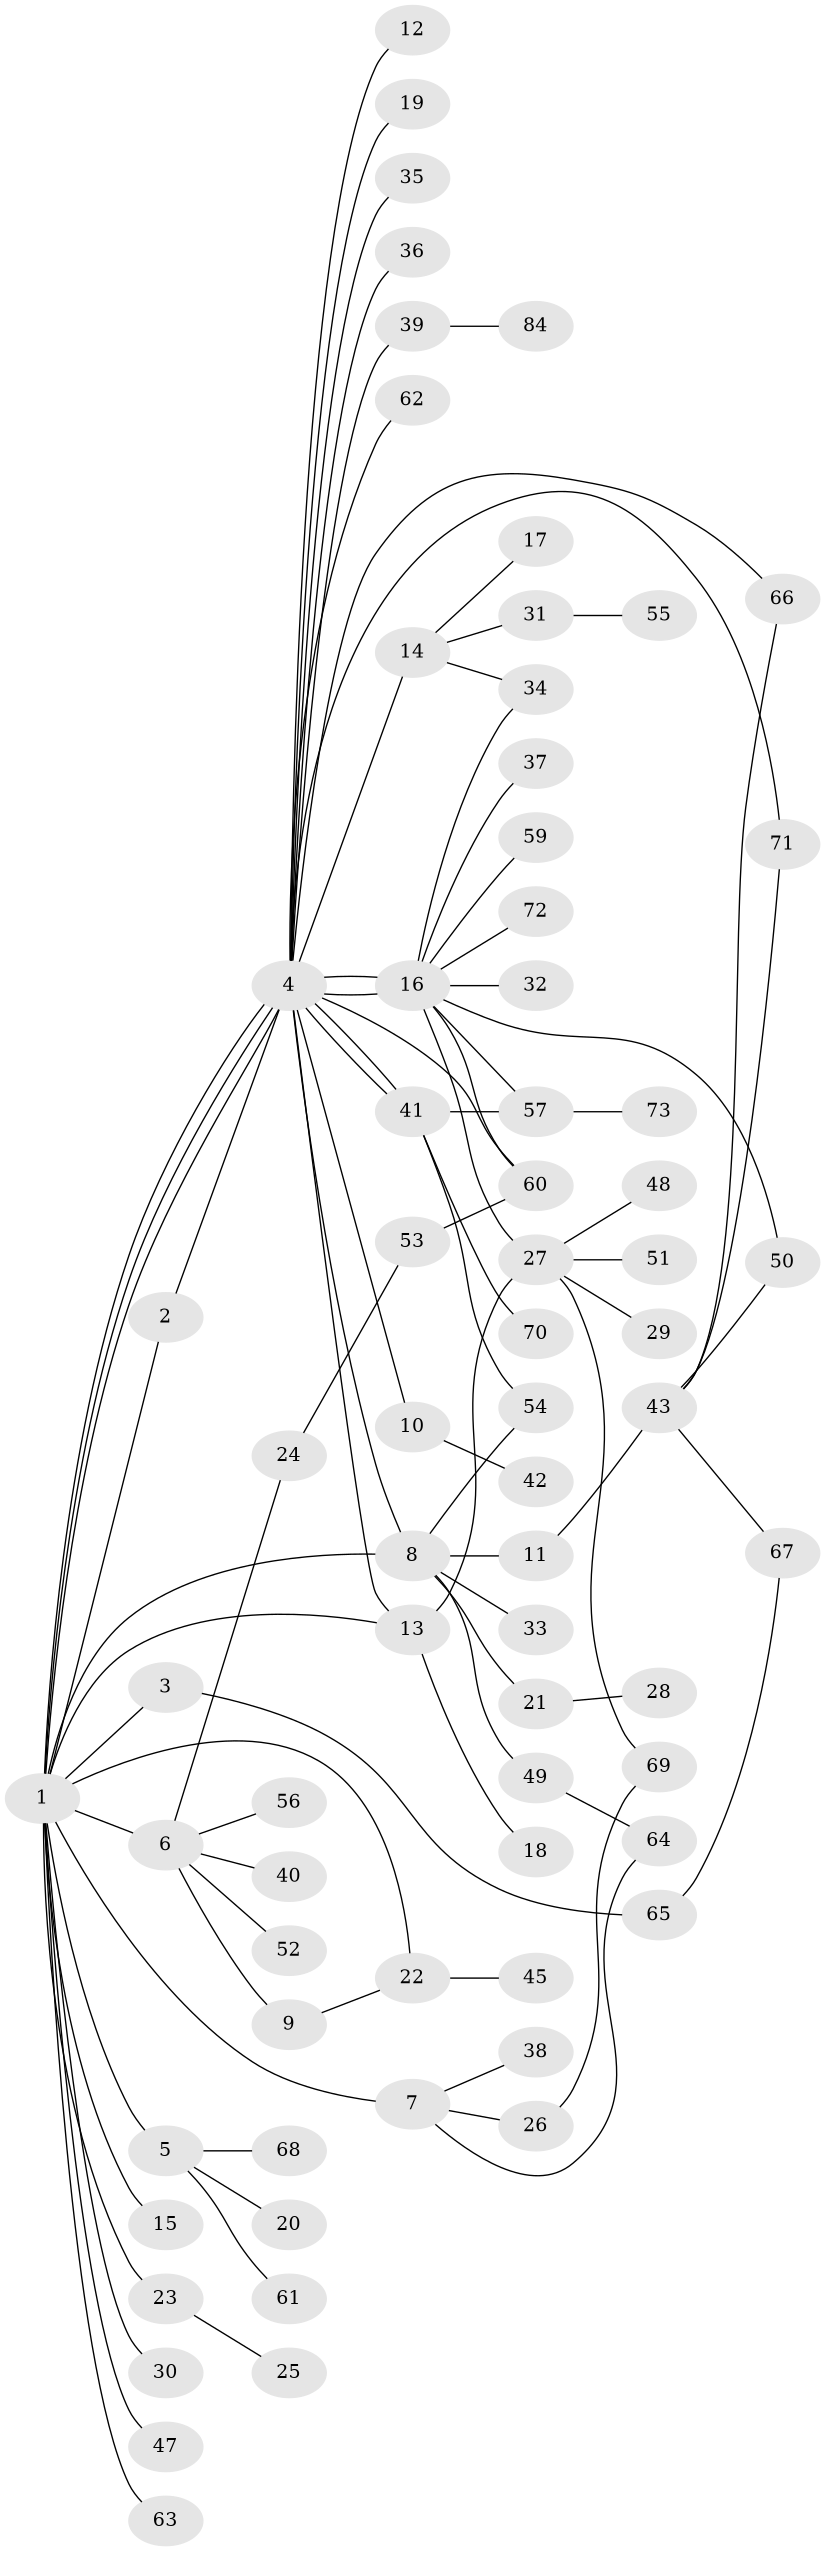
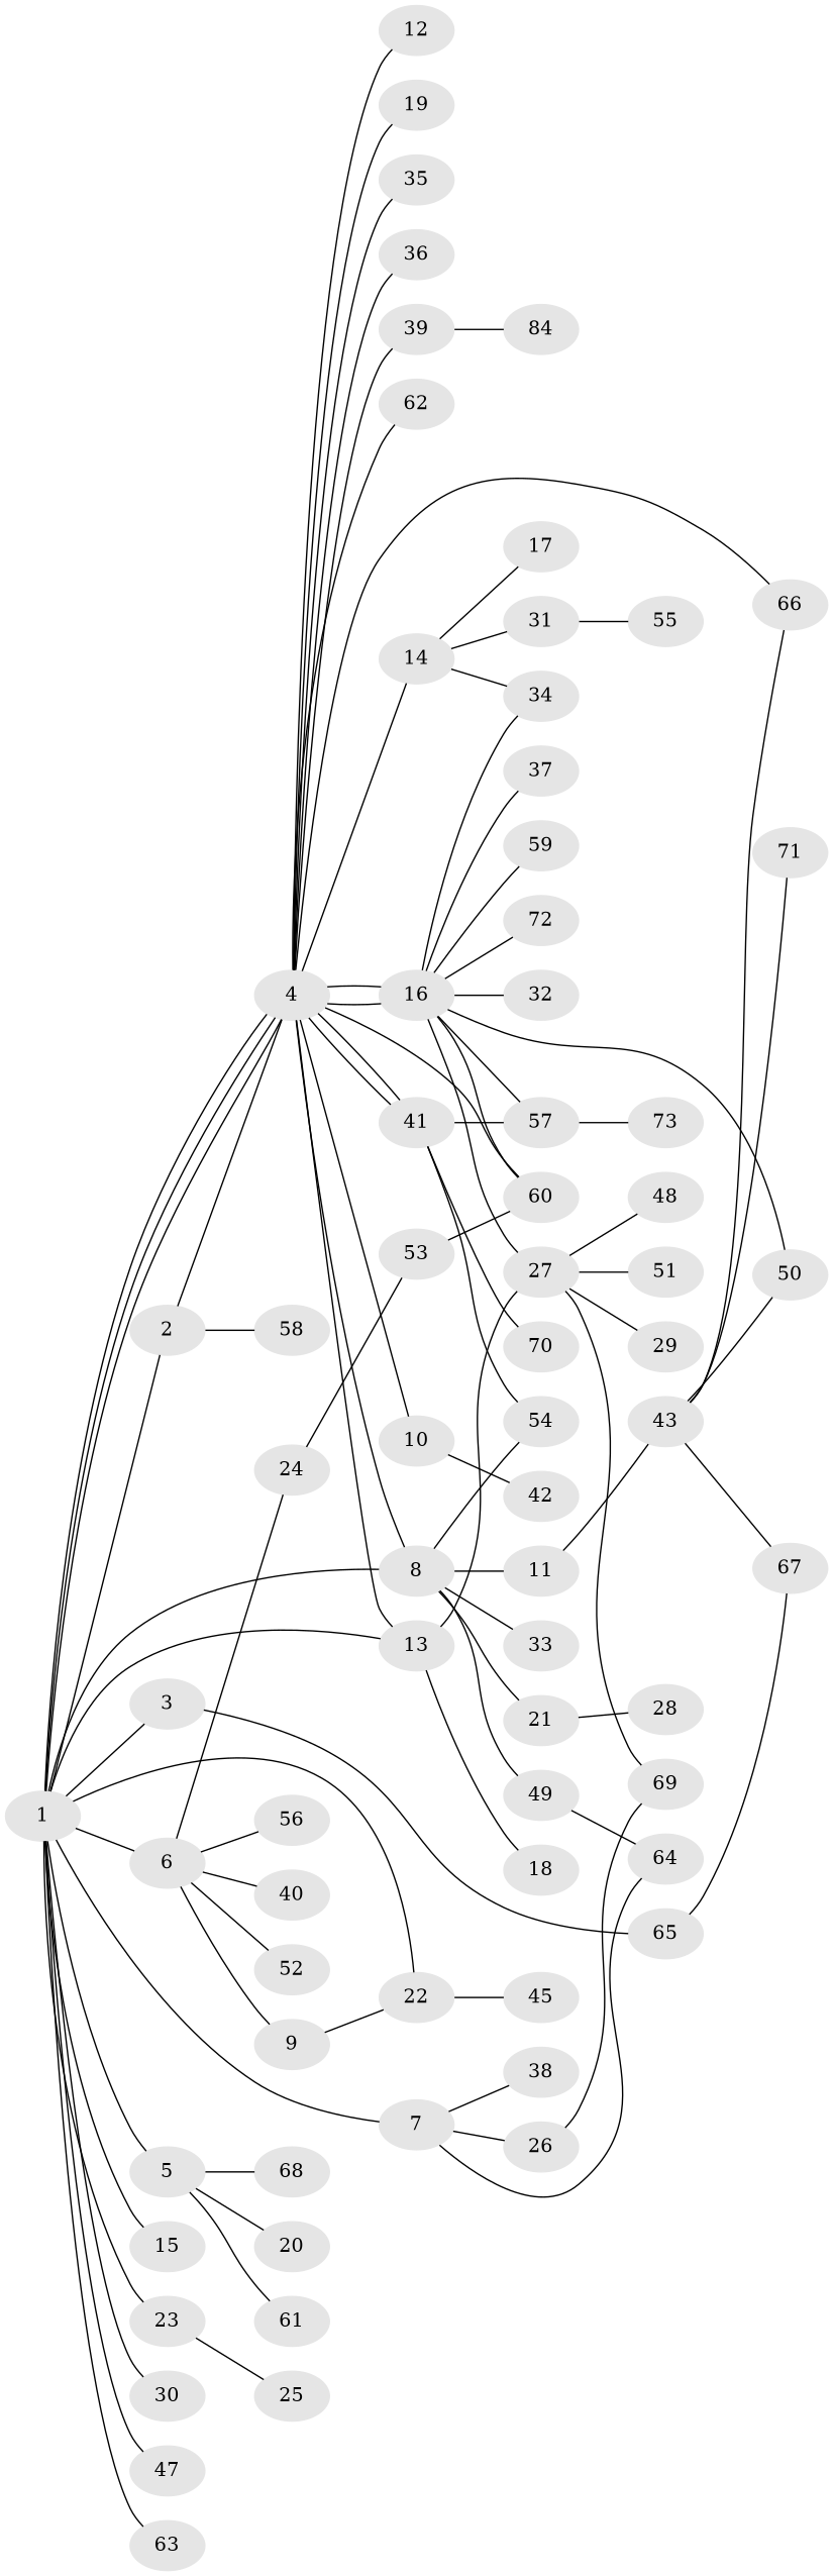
  graph {
    rankdir=LR
    node [color=gray90 style=filled]
    1
    2
    3
    4
    5
    6
    7
    8
    13
    15
    22
    23
    30
    47
    63
+   58
    65
    10
    12
    14
    16
    19
    35
    36
    39
    41
    60
    62
    66
    71
    20
    61
    68
    9
    24
    40
    52
    56
    26
    38
    64
    11
    21
    49
    54
    33
    18
    27
    45
    25
    67
    42
    17
    31
    34
    32
    37
    50
    57
    59
    72
    n62 [label=84]
    70
    53
    69
    43
    28
    29
    48
    51
    55
    73
    1 -- 2
    1 -- 3
    1 -- 4
    1 -- 4
    1 -- 4
    1 -- 5
    1 -- 6
    1 -- 7
    1 -- 8
    1 -- 13
    1 -- 15
    1 -- 22
    1 -- 23
    1 -- 30
    1 -- 47
    1 -- 63
    2 -- 4
+   2 -- 58
    3 -- 65
    4 -- 8
    4 -- 13
    4 -- 10
    4 -- 12
    4 -- 14
    4 -- 16
    4 -- 16
    4 -- 19
    4 -- 35
    4 -- 36
    4 -- 39
    4 -- 41
    4 -- 41
    4 -- 60
    4 -- 62
    4 -- 66
-   4 -- 71
    5 -- 20
    5 -- 61
    5 -- 68
    6 -- 9
    6 -- 24
    6 -- 40
    6 -- 52
    6 -- 56
    7 -- 26
    7 -- 38
    7 -- 64
    8 -- 11
    8 -- 21
    8 -- 49
    8 -- 54
    8 -- 33
    13 -- 18
    13 -- 27
    22 -- 45
    23 -- 25
    65 -- 67
    10 -- 42
    14 -- 17
    14 -- 31
    14 -- 34
    16 -- 60
    16 -- 27
    16 -- 34
    16 -- 32
    16 -- 37
    16 -- 50
    16 -- 57
    16 -- 59
    16 -- 72
    39 -- n62
    41 -- 54
    41 -- 57
    41 -- 70
    9 -- 22
    24 -- 53
    26 -- 69
    11 -- 43
    21 -- 28
    49 -- 64
    27 -- 69
    27 -- 29
    27 -- 48
    27 -- 51
    31 -- 55
    57 -- 73
    53 -- 60
    43 -- 66
    43 -- 71
    43 -- 67
    43 -- 50
  }
